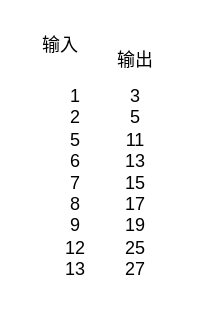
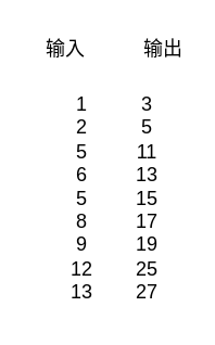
  <mxCell id="0" />
  <mxCell id="1" parent="0" />
  <mxCell id="2" value="输入" style="text;html=1;strokeColor=none;fillColor=none;align=center;verticalAlign=middle;whiteSpace=wrap;rounded=0;" vertex="1" parent="1"><mxGeometry x="20" y="20" width="40" height="20" as="geometry" /></mxCell>
- <mxCell id="3" value="1&lt;br&gt;2&lt;br&gt;5&lt;br&gt;6&lt;br&gt;7&lt;br&gt;8&lt;br&gt;9&lt;br&gt;12&lt;br&gt;13" style="text;html=1;strokeColor=none;fillColor=none;align=center;verticalAlign=top;whiteSpace=wrap;rounded=0;" vertex="1" parent="1"><mxGeometry x="30" y="50" width="40" height="140" as="geometry" /></mxCell>
+ <mxCell id="3" value="1&lt;br&gt;2&lt;br&gt;5&lt;br&gt;6&lt;br&gt;5&lt;br&gt;8&lt;br&gt;9&lt;br&gt;12&lt;br&gt;13" style="text;html=1;strokeColor=none;fillColor=none;align=center;verticalAlign=top;whiteSpace=wrap;rounded=0;" vertex="1" parent="1"><mxGeometry x="30" y="50" width="40" height="140" as="geometry" /></mxCell>
  <mxCell id="4" value="3&lt;br&gt;5&lt;br&gt;11&lt;br&gt;13&lt;br&gt;15&lt;br&gt;17&lt;br&gt;19&lt;br&gt;25&lt;br&gt;27" style="text;html=1;strokeColor=none;fillColor=none;align=center;verticalAlign=top;whiteSpace=wrap;rounded=0;" vertex="1" parent="1"><mxGeometry x="70" y="50" width="40" height="140" as="geometry" /></mxCell>
- <mxCell id="5" value="输出" style="text;html=1;strokeColor=none;fillColor=none;align=center;verticalAlign=middle;whiteSpace=wrap;rounded=0;" vertex="1" parent="1"><mxGeometry x="70" y="30" width="40" height="20" as="geometry" /></mxCell>
+ <mxCell id="5" value="输出" style="text;html=1;strokeColor=none;fillColor=none;align=center;verticalAlign=middle;whiteSpace=wrap;rounded=0;" vertex="1" parent="1"><mxGeometry x="80" y="20" width="40" height="20" as="geometry" /></mxCell>
